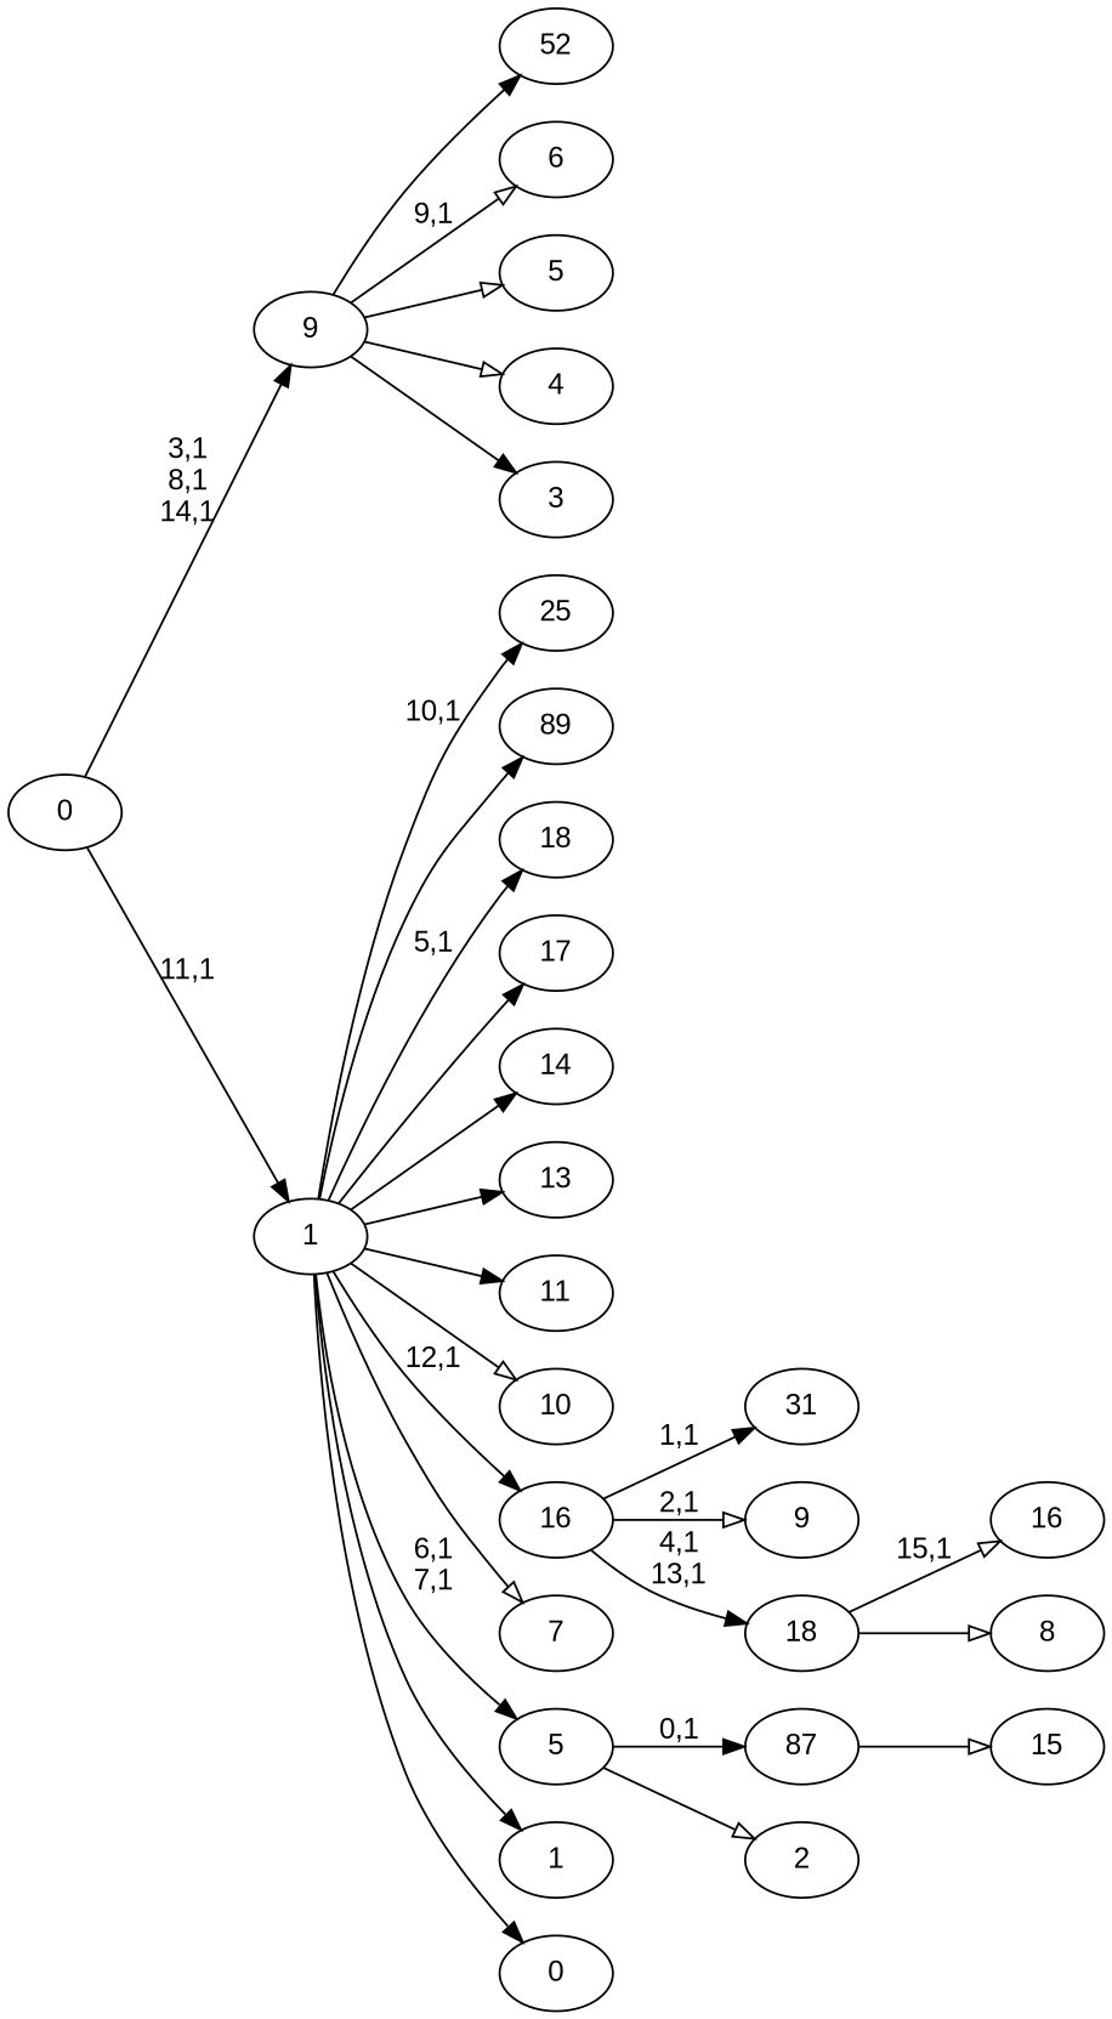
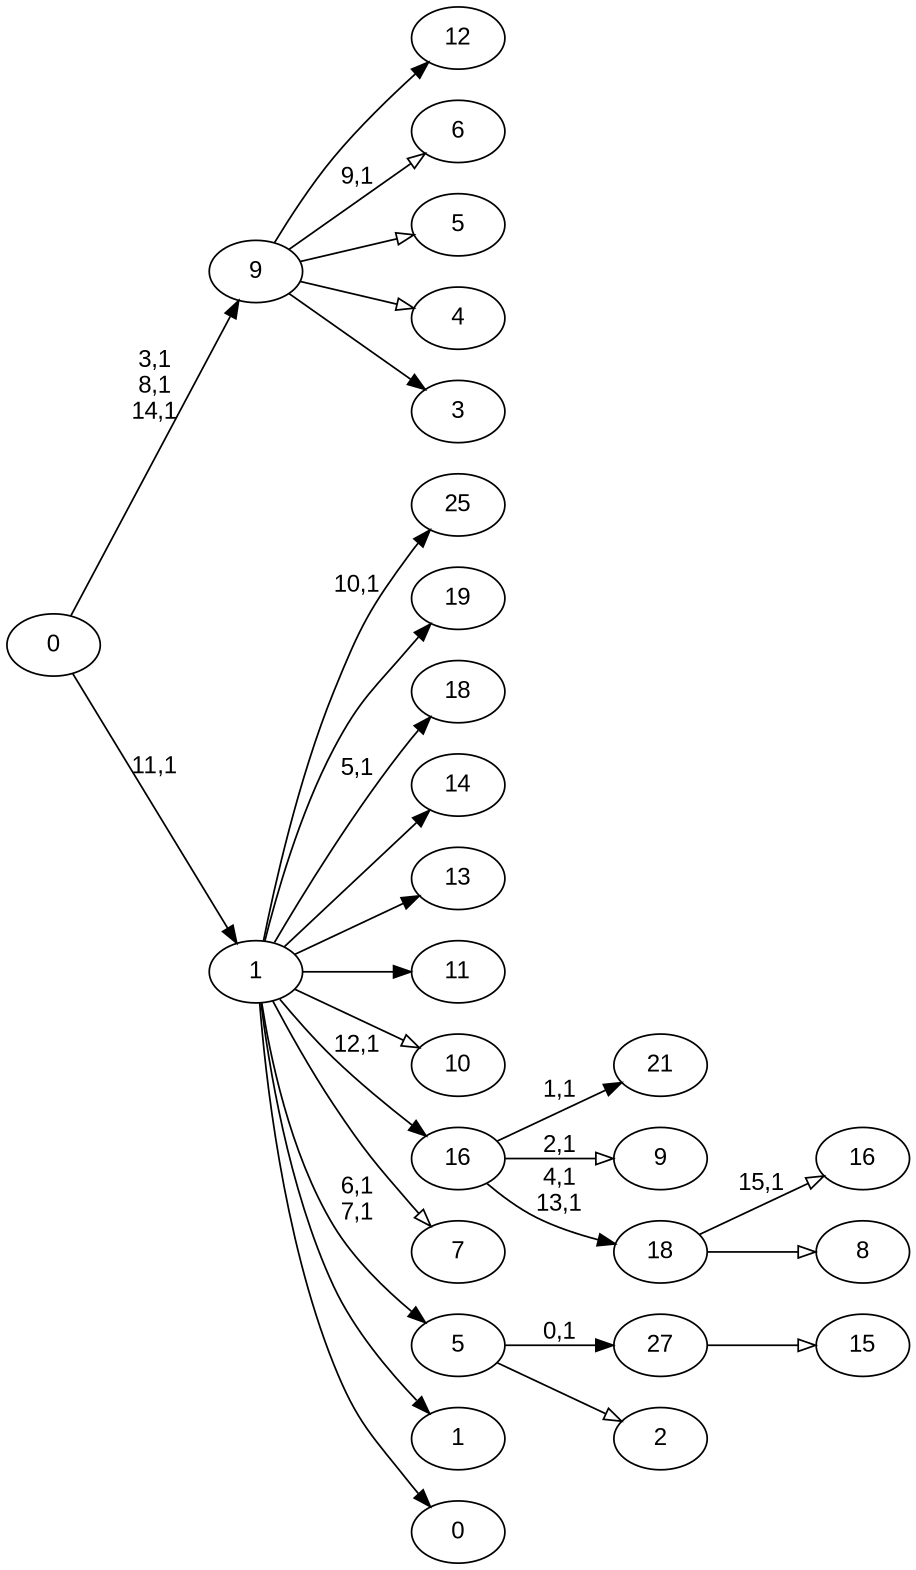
  digraph {
    fontname="Liberation Sans"
    rankdir=LR
    node [fontname="Liberation Sans"]
    edge [arrowhead=normal fontname="Liberation Sans"]
    n1 [label=25]
-   n2 [label=31]
-   n3 [label=89]
+   n2 [label=21]
+   n3 [label=19]
    n4 [label=18]
-   n5 [label=17]
    n6 [label=16]
    n7 [label=15]
-   27 [label=87]
+   27
    n9 [label=14]
    n10 [label=13]
-   n11 [label=52]
+   n11 [label=12]
    n12 [label=11]
    n13 [label=10]
    n14 [label=9]
    n15 [label=8]
    18
    16
    n18 [label=7]
    n19 [label=6]
    n20 [label=5]
    n21 [label=4]
    n22 [label=3]
    9
    n24 [label=2]
    5
    n26 [label=1]
    n27 [label=0]
    1
    0
    27 -> n7 [arrowhead=onormal]
    18 -> n6 [arrowhead=onormal label="15,1"]
    18 -> n15 [arrowhead=onormal]
    16 -> n2 [label="1,1"]
    16 -> n14 [arrowhead=onormal label="2,1"]
    16 -> 18 [label="4,1\n13,1"]
    9 -> n11
    9 -> n19 [arrowhead=onormal label="9,1"]
    9 -> n20 [arrowhead=onormal]
    9 -> n21 [arrowhead=onormal]
    9 -> n22
    5 -> 27 [label="0,1"]
    5 -> n24 [arrowhead=onormal]
    1 -> n1 [label="10,1"]
    1 -> n3
    1 -> n4 [label="5,1"]
-   1 -> n5
    1 -> n9
    1 -> n10
    1 -> n12
    1 -> n13 [arrowhead=onormal]
    1 -> 16 [label="12,1"]
    1 -> n18 [arrowhead=onormal]
    1 -> 5 [label="6,1\n7,1"]
    1 -> n26
    1 -> n27
    0 -> 9 [label="3,1\n8,1\n14,1"]
    0 -> 1 [label="11,1"]
  }
